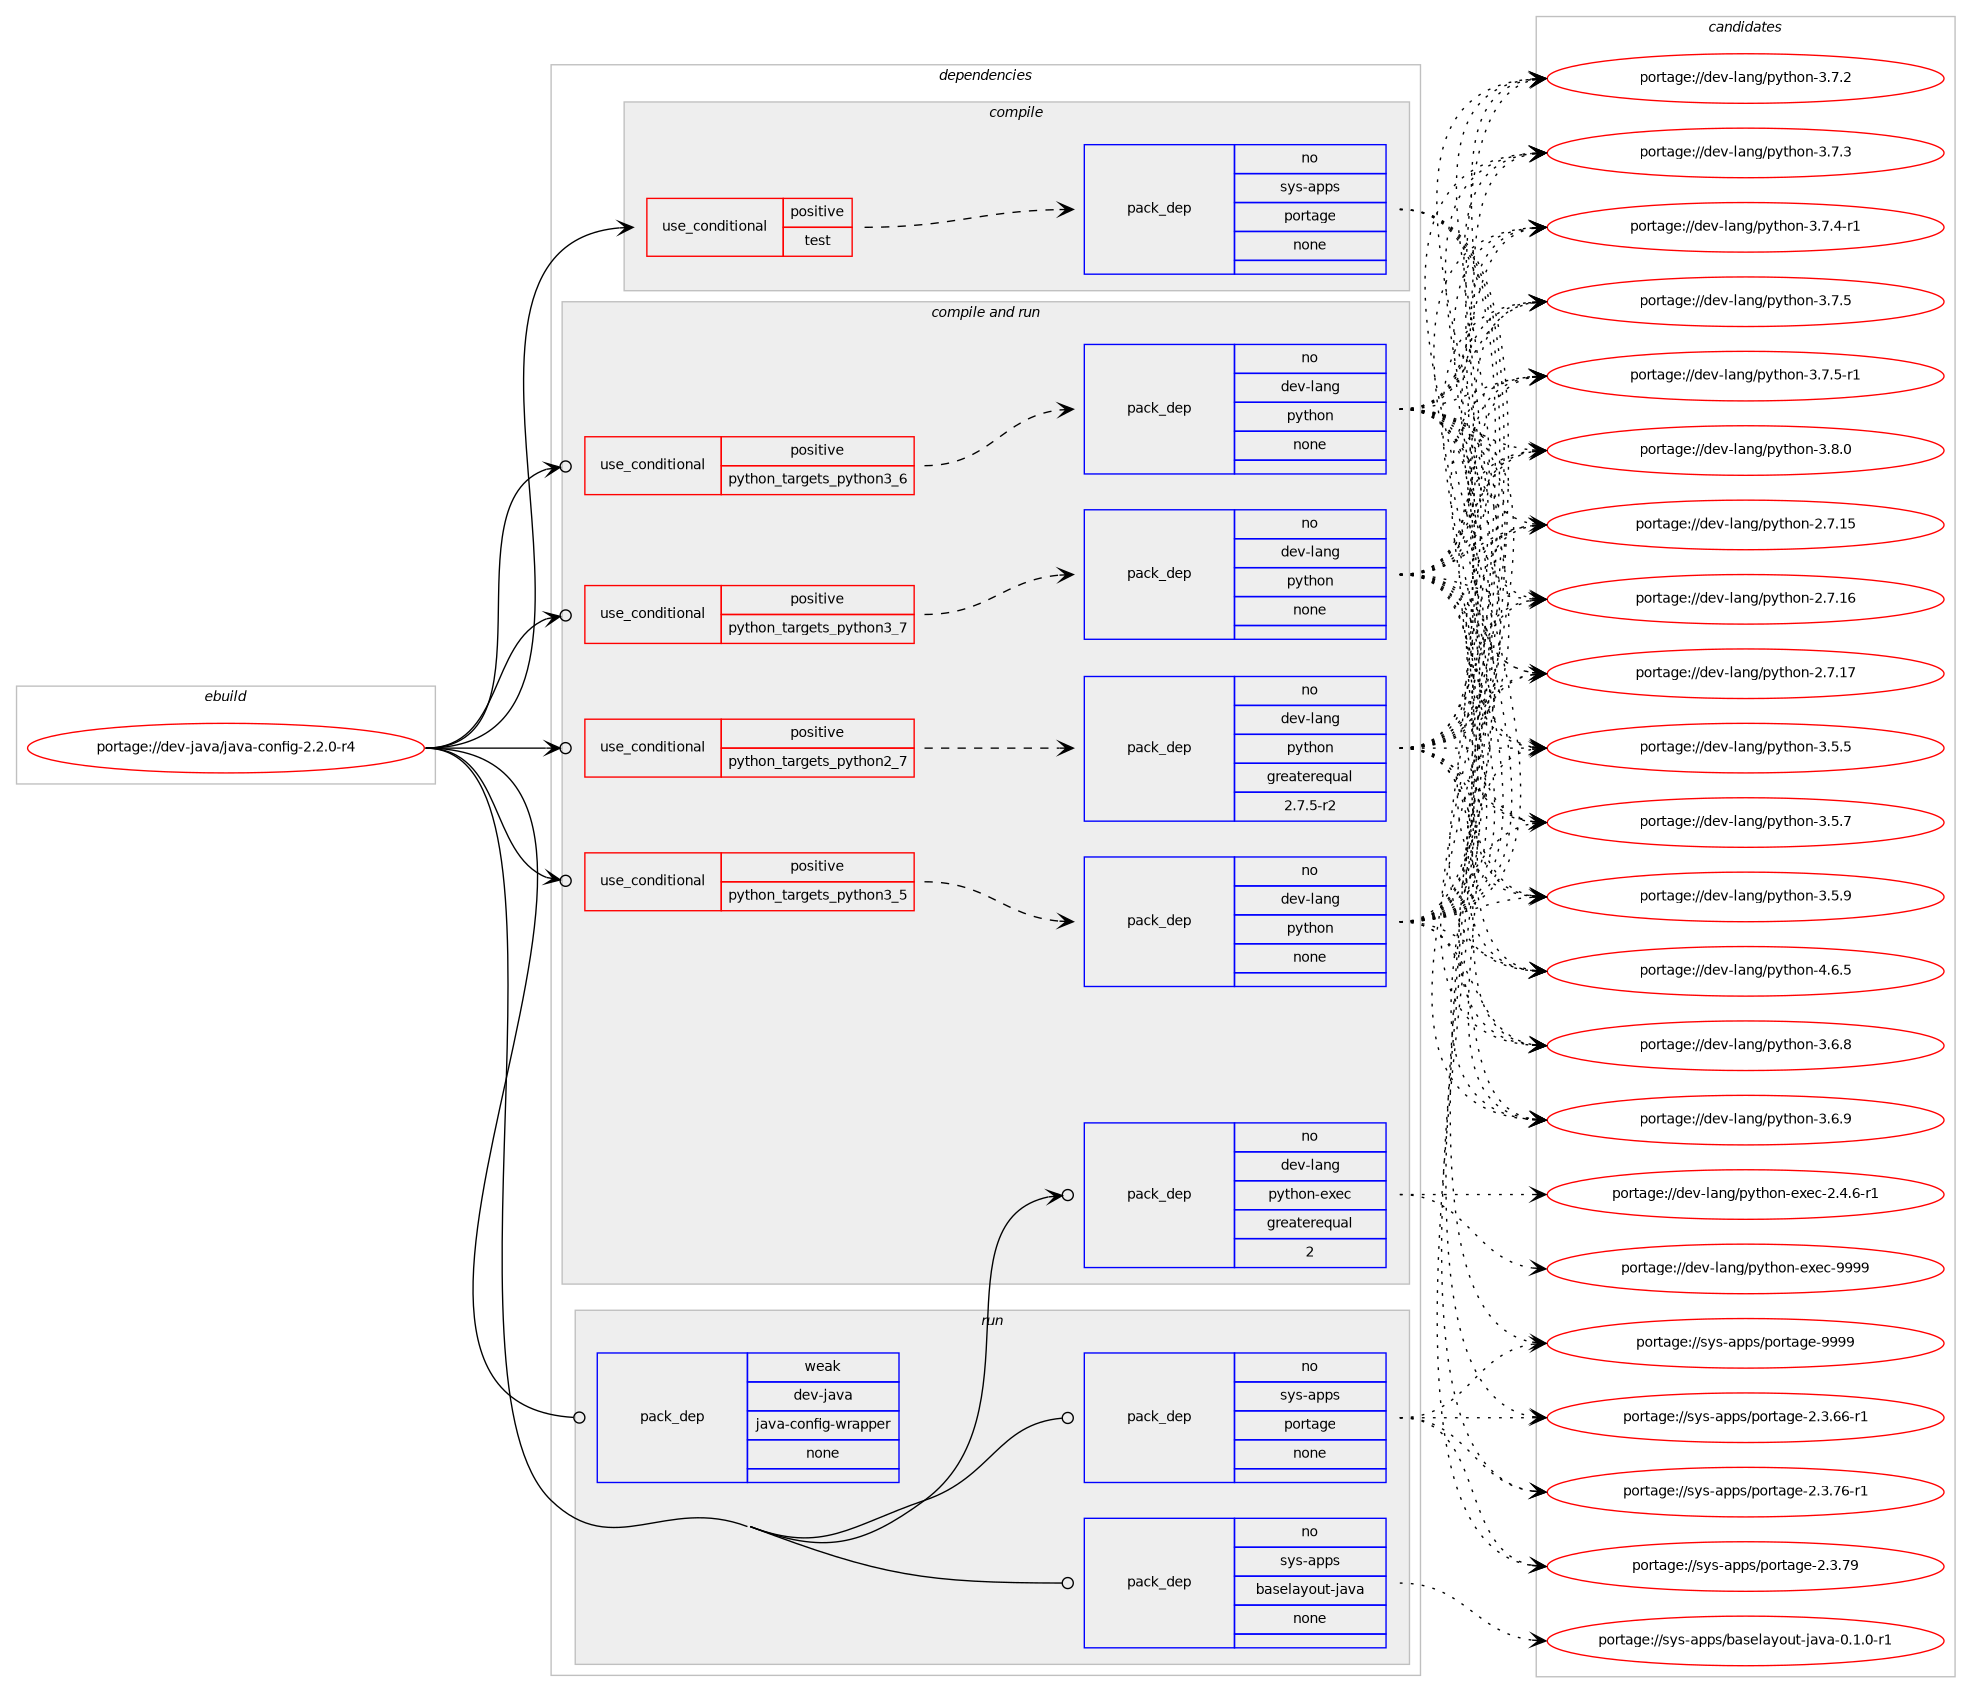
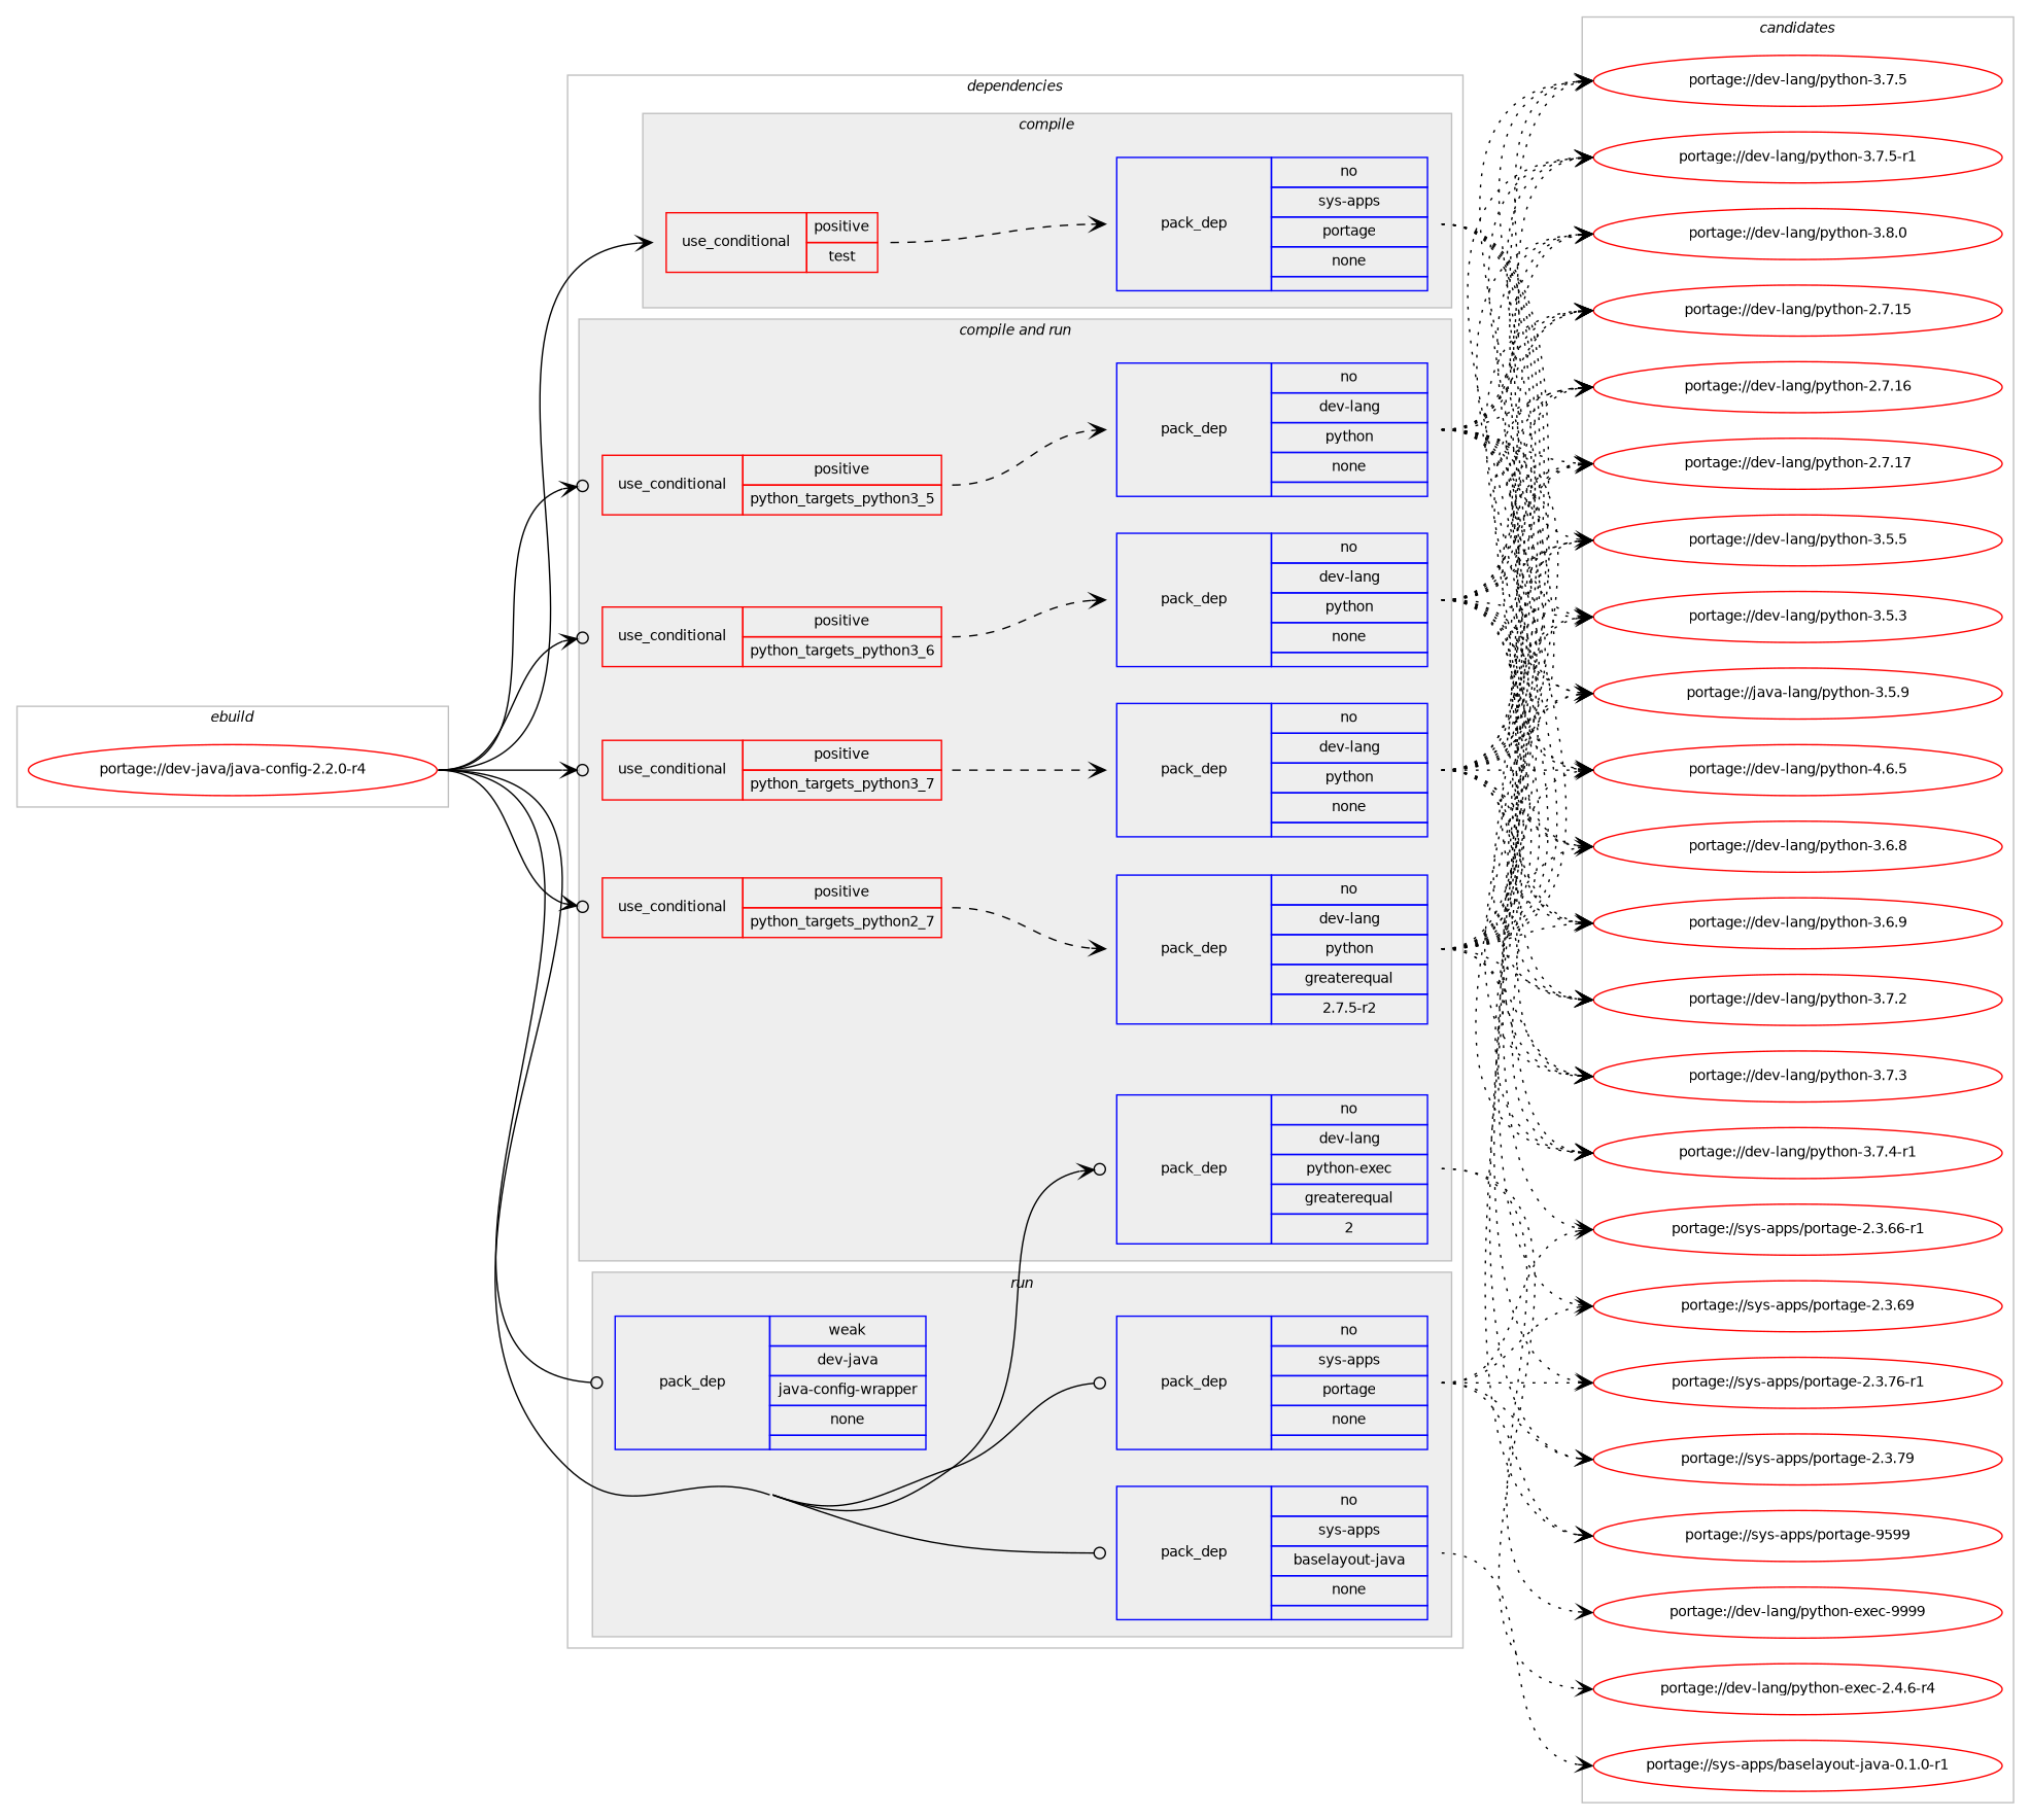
  digraph {
    compound=true
    concentrate=true
    fontname=Helvetica
    fontsize=10
    newrank=true
    rankdir=LR
    ranksep=1.5
    node [color=red fontname=Helvetica fontsize=10]
    edge [arrowhead=vee headport=w style=dotted tailport=e weight=100]
    n1 [label="portage://dev-java/java-config-2.2.0-r4" width=4]
    n2 [color=blue label=<<TABLE BORDER="0" CELLBORDER="1" CELLSPACING="0" CELLPADDING="4" WIDTH="220"><TR><TD ROWSPAN="6" CELLPADDING="30">pack_dep</TD></TR><TR><TD WIDTH="110">no</TD></TR><TR><TD>sys-apps</TD></TR><TR><TD>portage</TD></TR><TR><TD>none</TD></TR><TR><TD></TD></TR></TABLE>> shape=none]
    n3 [label=<<TABLE BORDER="0" CELLBORDER="1" CELLSPACING="0" CELLPADDING="4"><TR><TD ROWSPAN="3" CELLPADDING="10">use_conditional</TD></TR><TR><TD>positive</TD></TR><TR><TD>test</TD></TR></TABLE>> shape=none]
    n4 [color=blue label=<<TABLE BORDER="0" CELLBORDER="1" CELLSPACING="0" CELLPADDING="4" WIDTH="220"><TR><TD ROWSPAN="6" CELLPADDING="30">pack_dep</TD></TR><TR><TD WIDTH="110">no</TD></TR><TR><TD>dev-lang</TD></TR><TR><TD>python</TD></TR><TR><TD>greaterequal</TD></TR><TR><TD>2.7.5-r2</TD></TR></TABLE>> shape=none]
    n5 [label=<<TABLE BORDER="0" CELLBORDER="1" CELLSPACING="0" CELLPADDING="4"><TR><TD ROWSPAN="3" CELLPADDING="10">use_conditional</TD></TR><TR><TD>positive</TD></TR><TR><TD>python_targets_python2_7</TD></TR></TABLE>> shape=none]
    n6 [color=blue label=<<TABLE BORDER="0" CELLBORDER="1" CELLSPACING="0" CELLPADDING="4" WIDTH="220"><TR><TD ROWSPAN="6" CELLPADDING="30">pack_dep</TD></TR><TR><TD WIDTH="110">no</TD></TR><TR><TD>dev-lang</TD></TR><TR><TD>python</TD></TR><TR><TD>none</TD></TR><TR><TD></TD></TR></TABLE>> shape=none]
    n7 [label=<<TABLE BORDER="0" CELLBORDER="1" CELLSPACING="0" CELLPADDING="4"><TR><TD ROWSPAN="3" CELLPADDING="10">use_conditional</TD></TR><TR><TD>positive</TD></TR><TR><TD>python_targets_python3_5</TD></TR></TABLE>> shape=none]
    n8 [color=blue label=<<TABLE BORDER="0" CELLBORDER="1" CELLSPACING="0" CELLPADDING="4" WIDTH="220"><TR><TD ROWSPAN="6" CELLPADDING="30">pack_dep</TD></TR><TR><TD WIDTH="110">no</TD></TR><TR><TD>dev-lang</TD></TR><TR><TD>python</TD></TR><TR><TD>none</TD></TR><TR><TD></TD></TR></TABLE>> shape=none]
    n9 [label=<<TABLE BORDER="0" CELLBORDER="1" CELLSPACING="0" CELLPADDING="4"><TR><TD ROWSPAN="3" CELLPADDING="10">use_conditional</TD></TR><TR><TD>positive</TD></TR><TR><TD>python_targets_python3_6</TD></TR></TABLE>> shape=none]
    n10 [color=blue label=<<TABLE BORDER="0" CELLBORDER="1" CELLSPACING="0" CELLPADDING="4" WIDTH="220"><TR><TD ROWSPAN="6" CELLPADDING="30">pack_dep</TD></TR><TR><TD WIDTH="110">no</TD></TR><TR><TD>dev-lang</TD></TR><TR><TD>python</TD></TR><TR><TD>none</TD></TR><TR><TD></TD></TR></TABLE>> shape=none]
    n11 [label=<<TABLE BORDER="0" CELLBORDER="1" CELLSPACING="0" CELLPADDING="4"><TR><TD ROWSPAN="3" CELLPADDING="10">use_conditional</TD></TR><TR><TD>positive</TD></TR><TR><TD>python_targets_python3_7</TD></TR></TABLE>> shape=none]
    n12 [color=blue label=<<TABLE BORDER="0" CELLBORDER="1" CELLSPACING="0" CELLPADDING="4" WIDTH="220"><TR><TD ROWSPAN="6" CELLPADDING="30">pack_dep</TD></TR><TR><TD WIDTH="110">no</TD></TR><TR><TD>dev-lang</TD></TR><TR><TD>python-exec</TD></TR><TR><TD>greaterequal</TD></TR><TR><TD>2</TD></TR></TABLE>> shape=none]
    n13 [color=blue label=<<TABLE BORDER="0" CELLBORDER="1" CELLSPACING="0" CELLPADDING="4" WIDTH="220"><TR><TD ROWSPAN="6" CELLPADDING="30">pack_dep</TD></TR><TR><TD WIDTH="110">no</TD></TR><TR><TD>sys-apps</TD></TR><TR><TD>baselayout-java</TD></TR><TR><TD>none</TD></TR><TR><TD></TD></TR></TABLE>> shape=none]
    n14 [color=blue label=<<TABLE BORDER="0" CELLBORDER="1" CELLSPACING="0" CELLPADDING="4" WIDTH="220"><TR><TD ROWSPAN="6" CELLPADDING="30">pack_dep</TD></TR><TR><TD WIDTH="110">no</TD></TR><TR><TD>sys-apps</TD></TR><TR><TD>portage</TD></TR><TR><TD>none</TD></TR><TR><TD></TD></TR></TABLE>> shape=none]
    n15 [color=blue label=<<TABLE BORDER="0" CELLBORDER="1" CELLSPACING="0" CELLPADDING="4" WIDTH="220"><TR><TD ROWSPAN="6" CELLPADDING="30">pack_dep</TD></TR><TR><TD WIDTH="110">weak</TD></TR><TR><TD>dev-java</TD></TR><TR><TD>java-config-wrapper</TD></TR><TR><TD>none</TD></TR><TR><TD></TD></TR></TABLE>> shape=none]
    n16 [label="portage://sys-apps/portage-2.3.66-r1" width=4]
+   n17 [label="portage://sys-apps/portage-2.3.69" width=4]
    n18 [label="portage://sys-apps/portage-2.3.76-r1" width=4]
    n19 [label="portage://sys-apps/portage-2.3.79" width=4]
-   n20 [label="portage://sys-apps/portage-9999" width=4]
+   n20 [label="portage://sys-apps/portage-9599" width=4]
    n21 [label="portage://dev-lang/python-2.7.15" width=4]
    n22 [label="portage://dev-lang/python-2.7.16" width=4]
    n23 [label="portage://dev-lang/python-2.7.17" width=4]
    n24 [label="portage://dev-lang/python-3.5.5" width=4]
-   n25 [label="portage://dev-lang/python-3.5.7" width=4]
-   n26 [label="portage://dev-lang/python-3.5.9" width=4]
+   n25 [label="portage://dev-lang/python-3.5.3" width=4]
+   n26 [label="portage://java-lang/python-3.5.9" width=4]
    n27 [label="portage://dev-lang/python-4.6.5" width=4]
    n28 [label="portage://dev-lang/python-3.6.8" width=4]
    n29 [label="portage://dev-lang/python-3.6.9" width=4]
    n30 [label="portage://dev-lang/python-3.7.2" width=4]
    n31 [label="portage://dev-lang/python-3.7.3" width=4]
    n32 [label="portage://dev-lang/python-3.7.4-r1" width=4]
    n33 [label="portage://dev-lang/python-3.7.5" width=4]
    n34 [label="portage://dev-lang/python-3.7.5-r1" width=4]
    n35 [label="portage://dev-lang/python-3.8.0" width=4]
-   n36 [label="portage://dev-lang/python-exec-2.4.6-r1" width=4]
+   n36 [label="portage://dev-lang/python-exec-2.4.6-r4" width=4]
    n37 [label="portage://dev-lang/python-exec-9999" width=4]
    n38 [label="portage://sys-apps/baselayout-java-0.1.0-r1" width=4]
    subgraph cluster_1 {
      color=gray
      label=<<i>ebuild</i>>
      rank=same
      n1
    }
    subgraph cluster_2 {
      color=gray
      label=<<i>dependencies</i>>
      subgraph cluster_3 {
        color=gray
        fillcolor="#eeeeee"
        label=<<i>compile</i>>
        style=filled
        subgraph sub_4 {
          color=gray
          fillcolor="#eeeeee"
          label=<<i>compile</i>>
          style=filled
          n3
          subgraph sub_5 {
            color=gray
            fillcolor="#eeeeee"
            label=<<i>compile</i>>
            style=filled
            n2
          }
        }
      }
      subgraph cluster_6 {
        color=gray
        fillcolor="#eeeeee"
        label=<<i>compile and run</i>>
        style=filled
        subgraph sub_7 {
          color=gray
          fillcolor="#eeeeee"
          label=<<i>compile and run</i>>
          style=filled
          n5
          subgraph sub_8 {
            color=gray
            fillcolor="#eeeeee"
            label=<<i>compile and run</i>>
            style=filled
            n4
          }
        }
        subgraph sub_9 {
          color=gray
          fillcolor="#eeeeee"
          label=<<i>compile and run</i>>
          style=filled
          n7
          subgraph sub_10 {
            color=gray
            fillcolor="#eeeeee"
            label=<<i>compile and run</i>>
            style=filled
            n6
          }
        }
        subgraph sub_11 {
          color=gray
          fillcolor="#eeeeee"
          label=<<i>compile and run</i>>
          style=filled
          n9
          subgraph sub_12 {
            color=gray
            fillcolor="#eeeeee"
            label=<<i>compile and run</i>>
            style=filled
            n8
          }
        }
        subgraph sub_13 {
          color=gray
          fillcolor="#eeeeee"
          label=<<i>compile and run</i>>
          style=filled
          n11
          subgraph sub_14 {
            color=gray
            fillcolor="#eeeeee"
            label=<<i>compile and run</i>>
            style=filled
            n10
          }
        }
        subgraph sub_15 {
          color=gray
          fillcolor="#eeeeee"
          label=<<i>compile and run</i>>
          style=filled
          n12
        }
      }
      subgraph cluster_16 {
        color=gray
        fillcolor="#eeeeee"
        label=<<i>run</i>>
        style=filled
        subgraph sub_17 {
          color=gray
          fillcolor="#eeeeee"
          label=<<i>run</i>>
          style=filled
          n13
        }
        subgraph sub_18 {
          color=gray
          fillcolor="#eeeeee"
          label=<<i>run</i>>
          style=filled
          n14
        }
        subgraph sub_19 {
          color=gray
          fillcolor="#eeeeee"
          label=<<i>run</i>>
          style=filled
          n15
        }
      }
    }
    subgraph cluster_20 {
      color=gray
      label=<<i>candidates</i>>
      rank=same
      subgraph sub_21 {
        color=black
        label=<<i>candidates</i>>
        nodesep=1
        rank=same
        n16
+       n17
        n18
        n19
        n20
      }
      subgraph sub_22 {
        color=black
        label=<<i>candidates</i>>
        nodesep=1
        rank=same
        n21
        n22
        n23
        n24
        n25
        n26
        n27
        n28
        n29
        n30
        n31
        n32
        n33
        n34
        n35
      }
      subgraph sub_23 {
        color=black
        label=<<i>candidates</i>>
        nodesep=1
        rank=same
        n21
        n22
        n23
        n24
        n25
        n26
        n27
        n28
        n29
        n30
        n31
        n32
        n33
        n34
        n35
      }
      subgraph sub_24 {
        color=black
        label=<<i>candidates</i>>
        nodesep=1
        rank=same
        n21
        n22
        n23
        n24
        n25
        n26
        n27
        n28
        n29
        n30
        n31
        n32
        n33
        n34
        n35
      }
      subgraph sub_25 {
        color=black
        label=<<i>candidates</i>>
        nodesep=1
        rank=same
        n21
        n22
        n23
        n24
        n25
        n26
        n27
        n28
        n29
        n30
        n31
        n32
        n33
        n34
        n35
      }
      subgraph sub_26 {
        color=black
        label=<<i>candidates</i>>
        nodesep=1
        rank=same
        n36
        n37
      }
      subgraph sub_27 {
        color=black
        label=<<i>candidates</i>>
        nodesep=1
        rank=same
        n38
      }
      subgraph sub_28 {
        color=black
        label=<<i>candidates</i>>
        nodesep=1
        rank=same
        n16
+       n17
        n18
        n19
        n20
      }
      subgraph sub_29 {
        color=black
        label=<<i>candidates</i>>
        nodesep=1
        rank=same
      }
    }
    n1 -> n3 [style=solid weight=20]
    n1 -> n5 [arrowhead=odotvee style=solid weight=20]
    n1 -> n7 [arrowhead=odotvee style=solid weight=20]
    n1 -> n9 [arrowhead=odotvee style=solid weight=20]
    n1 -> n11 [arrowhead=odotvee style=solid weight=20]
    n1 -> n12 [arrowhead=odotvee style=solid weight=20]
    n1 -> n13 [arrowhead=odot style=solid weight=20]
    n1 -> n14 [arrowhead=odot style=solid weight=20]
    n1 -> n15 [arrowhead=odot style=solid weight=20]
    n2 -> n16
+   n2 -> n17
    n2 -> n18
    n2 -> n19
    n2 -> n20
    n3 -> n2 [style=dashed weight=20]
    n4 -> n21
    n4 -> n22
    n4 -> n23
    n4 -> n24
    n4 -> n25
    n4 -> n26
    n4 -> n27
    n4 -> n28
    n4 -> n29
    n4 -> n30
    n4 -> n31
    n4 -> n32
    n4 -> n33
    n4 -> n34
    n4 -> n35
    n5 -> n4 [style=dashed weight=20]
    n6 -> n21
    n6 -> n22
    n6 -> n23
    n6 -> n24
    n6 -> n25
    n6 -> n26
    n6 -> n27
    n6 -> n28
    n6 -> n29
    n6 -> n30
    n6 -> n31
    n6 -> n32
    n6 -> n33
    n6 -> n34
    n6 -> n35
    n7 -> n6 [style=dashed weight=20]
    n8 -> n21
    n8 -> n22
    n8 -> n23
    n8 -> n24
    n8 -> n25
    n8 -> n26
    n8 -> n27
    n8 -> n28
    n8 -> n29
    n8 -> n30
    n8 -> n31
    n8 -> n32
    n8 -> n33
    n8 -> n34
    n8 -> n35
    n9 -> n8 [style=dashed weight=20]
    n10 -> n21
    n10 -> n22
    n10 -> n23
    n10 -> n24
    n10 -> n25
    n10 -> n26
    n10 -> n27
    n10 -> n28
    n10 -> n29
    n10 -> n30
    n10 -> n31
    n10 -> n32
    n10 -> n33
    n10 -> n34
    n10 -> n35
    n11 -> n10 [style=dashed weight=20]
    n12 -> n36
    n12 -> n37
    n13 -> n38
    n14 -> n16
+   n14 -> n17
    n14 -> n18
    n14 -> n19
    n14 -> n20
  }
